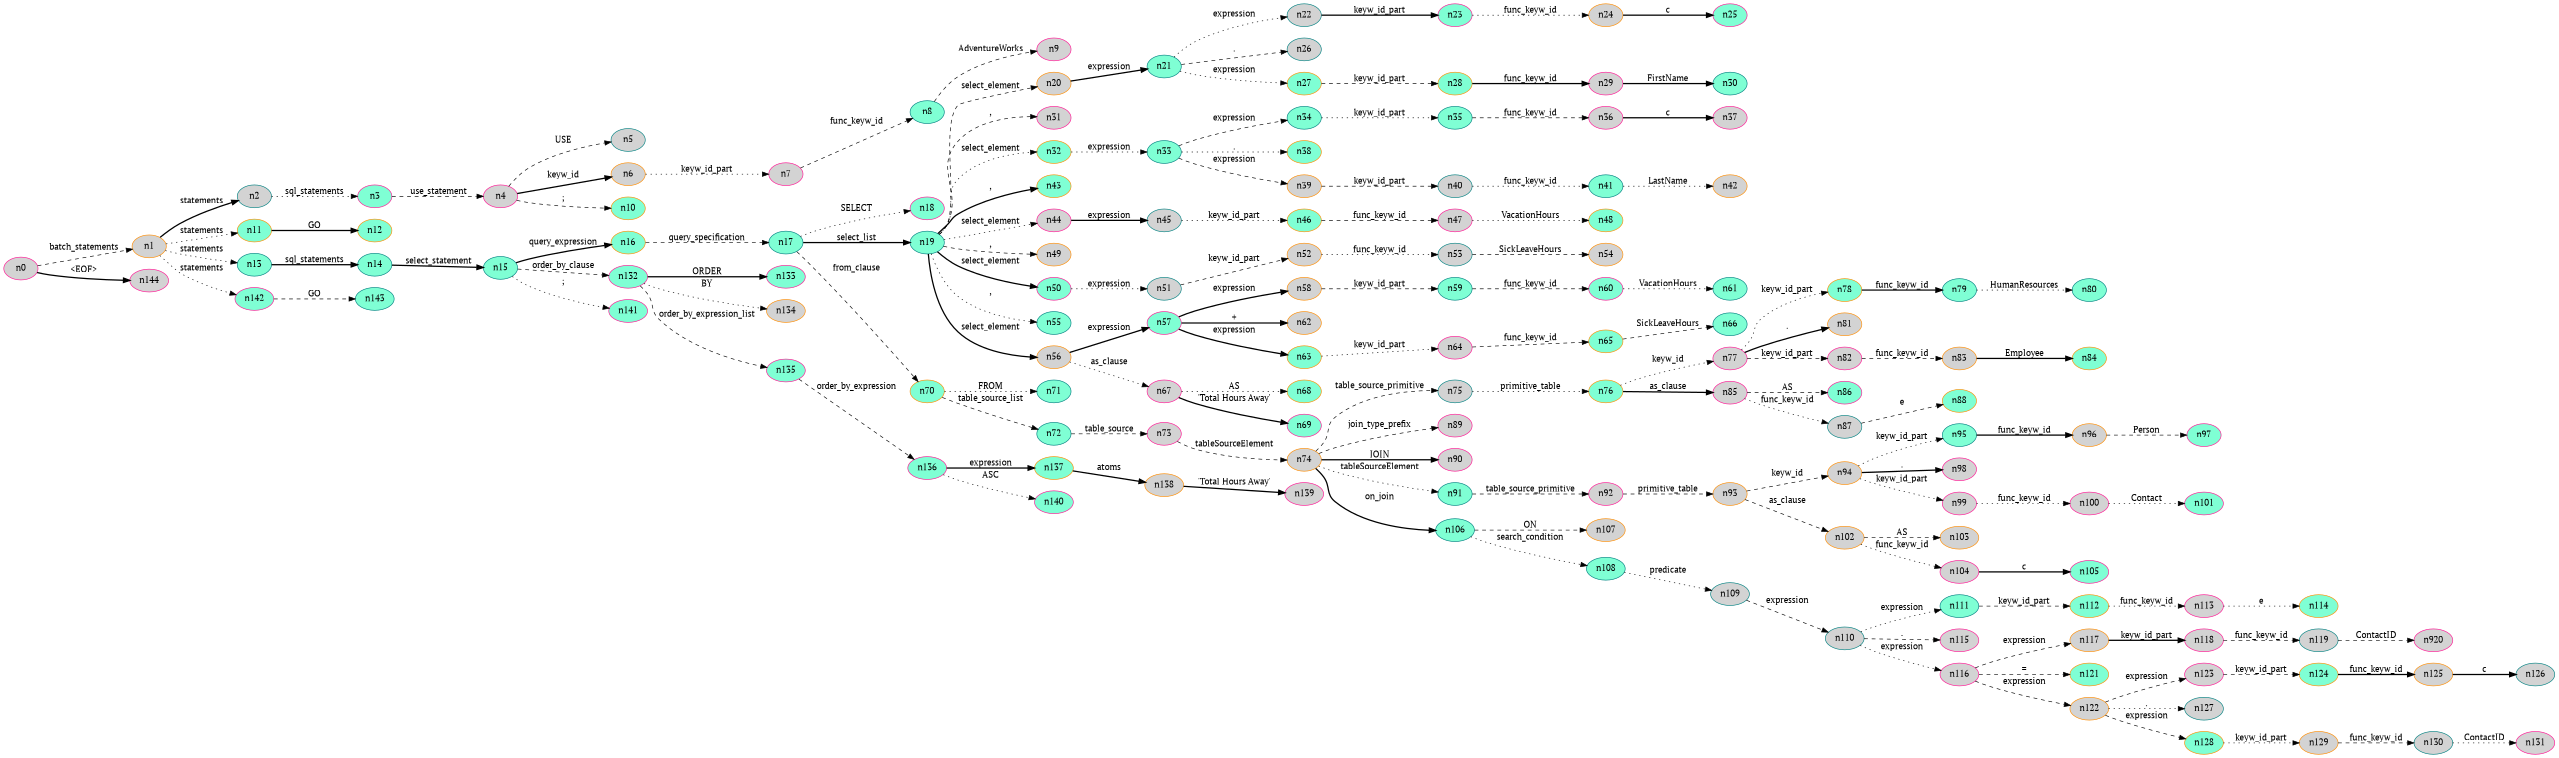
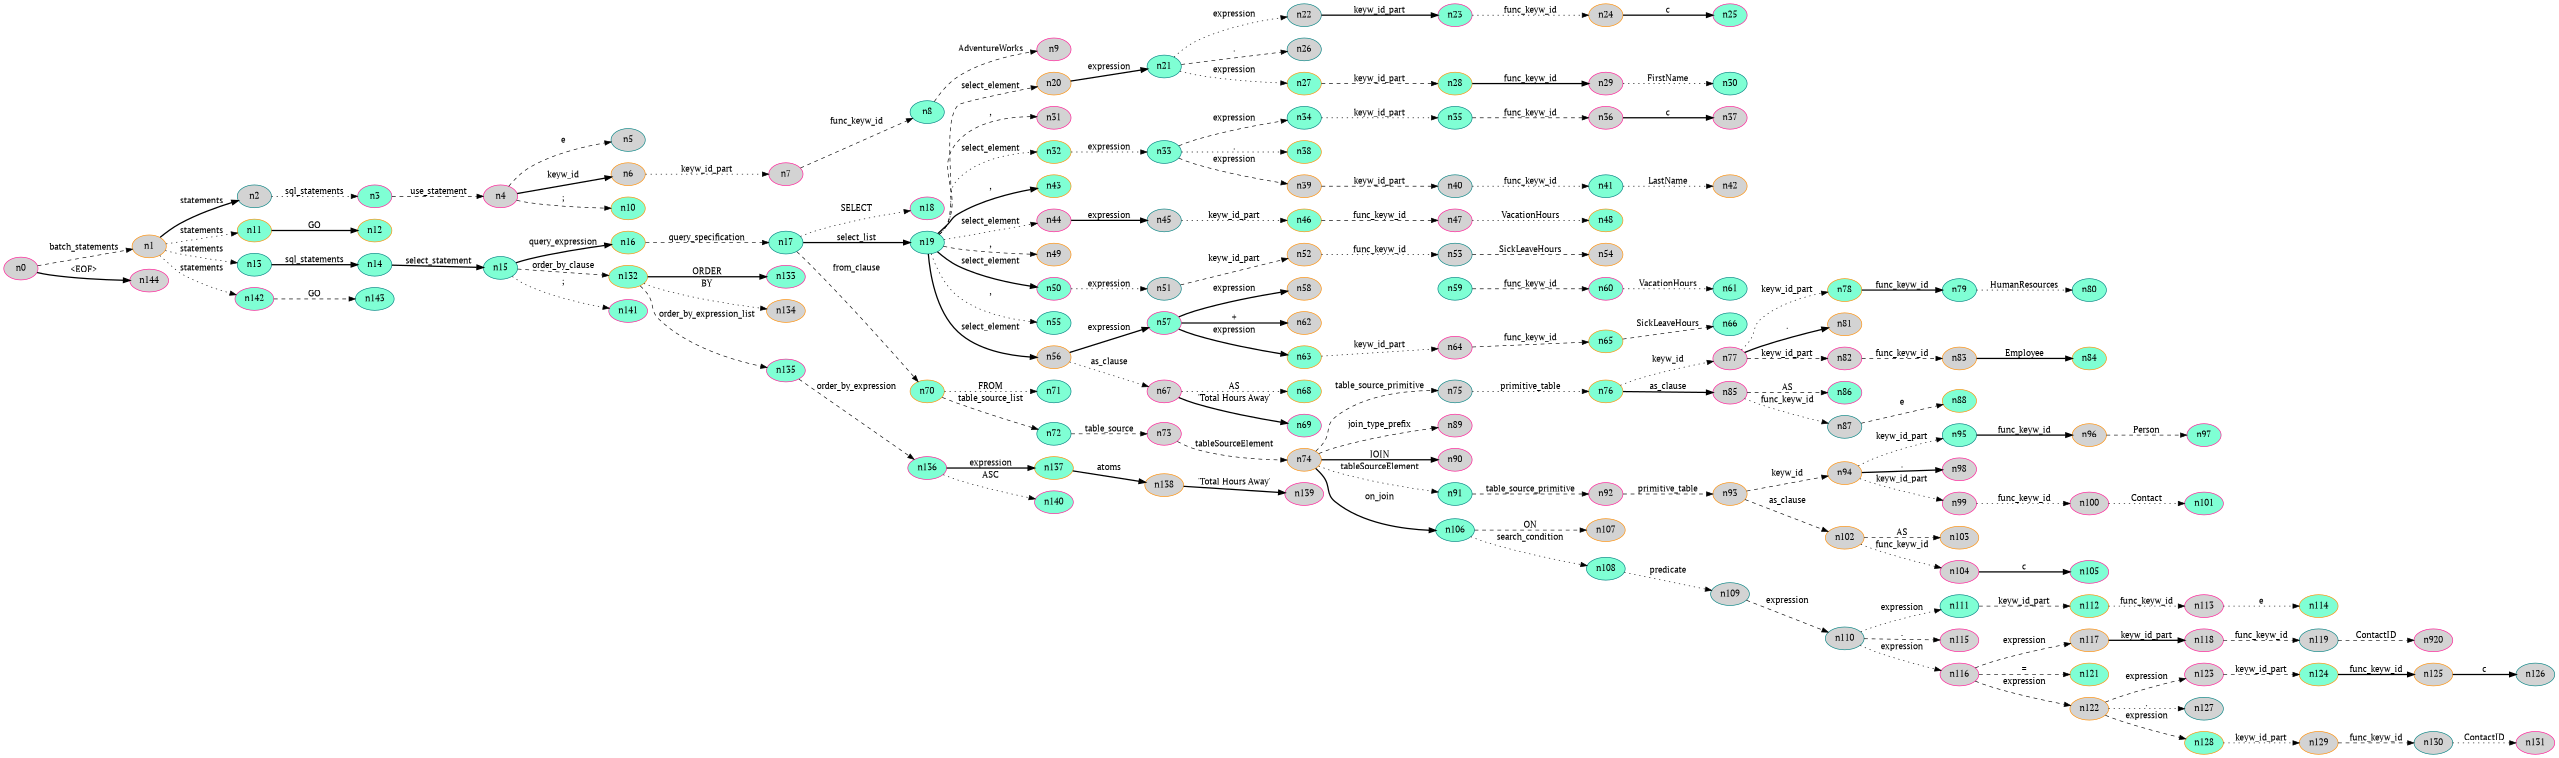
  digraph {
    fontname="PT Serif"
    rankdir=LR
    node [color=darkorange fillcolor=lightgrey fontname="PT Serif" style=filled]
    edge [fontname="PT Serif" style=dashed]
    n0 [color=deeppink]
    n1
    n144 [color=deeppink]
    n2 [color=teal]
    n11 [fillcolor=aquamarine]
    n13 [color=teal fillcolor=aquamarine]
    n142 [color=deeppink fillcolor=aquamarine]
    n3 [color=deeppink fillcolor=aquamarine]
    n12 [fillcolor=aquamarine]
    n14 [color=teal fillcolor=aquamarine]
    n143 [color=teal fillcolor=aquamarine]
    n4 [color=deeppink]
    n5 [color=teal]
    n6
    n10 [fillcolor=aquamarine]
    n7 [color=deeppink]
    n8 [color=teal fillcolor=aquamarine]
    n9 [color=deeppink]
    n15 [color=teal fillcolor=aquamarine]
    n16 [fillcolor=aquamarine]
-   n132 [color=deeppink fillcolor=aquamarine]
+   n132 [fillcolor=aquamarine]
    n141 [color=deeppink fillcolor=aquamarine]
    n17 [color=teal fillcolor=aquamarine]
    n133 [color=deeppink fillcolor=aquamarine]
    n134
    n135 [color=deeppink fillcolor=aquamarine]
    n18 [color=deeppink fillcolor=aquamarine]
    n19 [color=teal fillcolor=aquamarine]
    n70 [fillcolor=aquamarine]
    n20
    n31 [color=deeppink]
    n32 [fillcolor=aquamarine]
    n43 [fillcolor=aquamarine]
    n44 [color=deeppink]
    n49
    n50 [color=deeppink fillcolor=aquamarine]
    n55 [color=teal fillcolor=aquamarine]
    n56
    n71 [color=teal fillcolor=aquamarine]
    n72 [color=teal fillcolor=aquamarine]
    n21 [color=teal fillcolor=aquamarine]
    n33 [color=teal fillcolor=aquamarine]
    n45 [color=teal]
    n51 [color=teal]
    n57 [color=deeppink fillcolor=aquamarine]
    n67 [color=deeppink]
    n22 [color=teal]
    n26 [color=teal]
    n27 [fillcolor=aquamarine]
    n23 [color=deeppink fillcolor=aquamarine]
    n28 [fillcolor=aquamarine]
    n24
    n25 [color=deeppink fillcolor=aquamarine]
    n29 [color=deeppink]
    n30 [color=teal fillcolor=aquamarine]
    n34 [color=teal fillcolor=aquamarine]
    n38 [fillcolor=aquamarine]
    n39
    n35 [color=teal fillcolor=aquamarine]
    n40 [color=teal]
    n36 [color=deeppink]
    n37 [color=deeppink]
    n41 [color=teal fillcolor=aquamarine]
    n42
    n46 [fillcolor=aquamarine]
    n47 [color=deeppink]
    n48 [fillcolor=aquamarine]
    n52
    n53 [color=teal]
    n54
    n58
    n62
    n63 [fillcolor=aquamarine]
    n68 [fillcolor=aquamarine]
    n69 [color=deeppink fillcolor=aquamarine]
    n59 [color=teal fillcolor=aquamarine]
    n64 [color=deeppink]
    n60 [color=deeppink fillcolor=aquamarine]
    n61 [color=teal fillcolor=aquamarine]
    n65 [fillcolor=aquamarine]
    n66 [color=teal fillcolor=aquamarine]
    n73 [color=deeppink]
    n74
    n75 [color=teal]
    n89 [color=deeppink]
    n90 [color=deeppink]
    n91 [color=teal fillcolor=aquamarine]
    n106 [color=teal fillcolor=aquamarine]
    n76 [fillcolor=aquamarine]
    n92 [color=deeppink]
    n107
    n108 [color=teal fillcolor=aquamarine]
    n77 [color=deeppink]
    n85 [color=deeppink]
    n78 [fillcolor=aquamarine]
    n81
    n82 [color=deeppink]
    n86 [color=deeppink fillcolor=aquamarine]
    n87 [color=teal]
    n79 [color=teal fillcolor=aquamarine]
    n83
    n80 [color=teal fillcolor=aquamarine]
    n84 [fillcolor=aquamarine]
    n88 [fillcolor=aquamarine]
    n93
    n94
    n102
    n95 [color=teal fillcolor=aquamarine]
    n98 [color=deeppink]
    n99 [color=deeppink]
    n103
    n104 [color=deeppink]
    n96
    n100 [color=deeppink]
    n97 [color=deeppink fillcolor=aquamarine]
    n101 [color=deeppink fillcolor=aquamarine]
    n105 [color=deeppink fillcolor=aquamarine]
    n109 [color=teal]
    n110 [color=teal]
    n111 [color=teal fillcolor=aquamarine]
    n115 [color=deeppink]
    n116 [color=deeppink]
    n112 [fillcolor=aquamarine]
    n117
    n121 [fillcolor=aquamarine]
    n122
    n113 [color=deeppink]
    n114 [fillcolor=aquamarine]
    n118 [color=deeppink]
    n123 [color=deeppink]
    n127 [color=teal]
    n128 [fillcolor=aquamarine]
    n119 [color=teal]
    n120 [color=deeppink label=n920]
    n124 [fillcolor=aquamarine]
    n129
    n125
    n126 [color=teal]
    n130 [color=teal]
    n131 [color=deeppink]
    n136 [color=deeppink fillcolor=aquamarine]
    n137 [fillcolor=aquamarine]
    n140 [color=deeppink fillcolor=aquamarine]
    n138
    n139 [color=deeppink]
    n0 -> n1 [label=batch_statements]
    n0 -> n144 [label="<EOF>" style=bold]
    n1 -> n2 [label=statements style=bold]
    n1 -> n11 [label=statements style=dotted]
    n1 -> n13 [label=statements style=dotted]
    n1 -> n142 [label=statements style=dotted]
    n2 -> n3 [label=sql_statements style=dotted]
    n11 -> n12 [label=GO style=bold]
    n13 -> n14 [label=sql_statements style=bold]
    n142 -> n143 [label=GO]
    n3 -> n4 [label=use_statement]
    n14 -> n15 [label=select_statement style=bold]
-   n4 -> n5 [label=USE]
+   n4 -> n5 [label=e]
    n4 -> n6 [label=keyw_id style=bold]
    n4 -> n10 [label=";"]
    n6 -> n7 [label=keyw_id_part style=dotted]
    n7 -> n8 [label=func_keyw_id]
    n8 -> n9 [label=AdventureWorks]
    n15 -> n16 [label=query_expression style=bold]
    n15 -> n132 [label=order_by_clause]
    n15 -> n141 [label=";" style=dotted]
    n16 -> n17 [label=query_specification]
    n132 -> n133 [label=ORDER style=bold]
    n132 -> n134 [label=BY style=dotted]
    n132 -> n135 [label=order_by_expression_list]
    n17 -> n18 [label=SELECT style=dotted]
    n17 -> n19 [label=select_list style=bold]
    n17 -> n70 [label=from_clause]
    n135 -> n136 [label=order_by_expression]
    n19 -> n20 [label=select_element]
    n19 -> n31 [label=","]
    n19 -> n32 [label=select_element style=dotted]
    n19 -> n43 [label="," style=bold]
    n19 -> n44 [label=select_element style=dotted]
    n19 -> n49 [label=","]
    n19 -> n50 [label=select_element style=bold]
    n19 -> n55 [label="," style=dotted]
    n19 -> n56 [label=select_element style=bold]
    n70 -> n71 [label=FROM style=dotted]
    n70 -> n72 [label=table_source_list]
    n20 -> n21 [label=expression style=bold]
    n32 -> n33 [label=expression style=dotted]
    n44 -> n45 [label=expression style=bold]
    n50 -> n51 [label=expression style=dotted]
    n56 -> n57 [label=expression style=bold]
    n56 -> n67 [label=as_clause style=dotted]
    n72 -> n73 [label=table_source]
    n21 -> n22 [label=expression style=dotted]
    n21 -> n26 [label="."]
    n21 -> n27 [label=expression style=dotted]
    n33 -> n34 [label=expression]
    n33 -> n38 [label="." style=dotted]
    n33 -> n39 [label=expression]
    n45 -> n46 [label=keyw_id_part style=dotted]
    n51 -> n52 [label=keyw_id_part]
    n57 -> n58 [label=expression style=bold]
    n57 -> n62 [label="+" style=bold]
    n57 -> n63 [label=expression style=bold]
    n67 -> n68 [label=AS style=dotted]
    n67 -> n69 [label="'Total Hours Away'" style=bold]
    n22 -> n23 [label=keyw_id_part style=bold]
    n27 -> n28 [label=keyw_id_part]
    n23 -> n24 [label=func_keyw_id style=dotted]
    n28 -> n29 [label=func_keyw_id style=bold]
    n24 -> n25 [label=c style=bold]
-   n29 -> n30 [label=FirstName style=bold]
+   n29 -> n30 [label=FirstName style=dotted]
    n34 -> n35 [label=keyw_id_part style=dotted]
    n39 -> n40 [label=keyw_id_part]
    n35 -> n36 [label=func_keyw_id]
    n40 -> n41 [label=func_keyw_id style=dotted]
    n36 -> n37 [label=c style=bold]
    n41 -> n42 [label=LastName style=dotted]
    n46 -> n47 [label=func_keyw_id]
    n47 -> n48 [label=VacationHours style=dotted]
    n52 -> n53 [label=func_keyw_id style=dotted]
    n53 -> n54 [label=SickLeaveHours]
-   n58 -> n59 [label=keyw_id_part]
    n63 -> n64 [label=keyw_id_part style=dotted]
    n59 -> n60 [label=func_keyw_id]
    n64 -> n65 [label=func_keyw_id]
    n60 -> n61 [label=VacationHours style=dotted]
    n65 -> n66 [label=SickLeaveHours]
    n73 -> n74 [label=tableSourceElement]
    n74 -> n75 [label=table_source_primitive]
    n74 -> n89 [label=join_type_prefix]
    n74 -> n90 [label=JOIN style=bold]
    n74 -> n91 [label=tableSourceElement style=dotted]
    n74 -> n106 [label=on_join style=bold]
    n75 -> n76 [label=primitive_table style=dotted]
    n91 -> n92 [label=table_source_primitive]
    n106 -> n107 [label=ON]
    n106 -> n108 [label=search_condition style=dotted]
    n76 -> n77 [label=keyw_id style=dotted]
    n76 -> n85 [label=as_clause style=bold]
    n92 -> n93 [label=primitive_table]
    n108 -> n109 [label=predicate style=dotted]
    n77 -> n78 [label=keyw_id_part style=dotted]
    n77 -> n81 [label="." style=bold]
    n77 -> n82 [label=keyw_id_part]
    n85 -> n86 [label=AS]
    n85 -> n87 [label=func_keyw_id style=dotted]
    n78 -> n79 [label=func_keyw_id style=bold]
    n82 -> n83 [label=func_keyw_id]
    n87 -> n88 [label=e]
    n79 -> n80 [label=HumanResources style=dotted]
    n83 -> n84 [label=Employee style=bold]
    n93 -> n94 [label=keyw_id]
    n93 -> n102 [label=as_clause]
    n94 -> n95 [label=keyw_id_part style=dotted]
    n94 -> n98 [label="." style=bold]
    n94 -> n99 [label=keyw_id_part style=dotted]
    n102 -> n103 [label=AS]
    n102 -> n104 [label=func_keyw_id style=dotted]
    n95 -> n96 [label=func_keyw_id style=bold]
    n99 -> n100 [label=func_keyw_id style=dotted]
    n104 -> n105 [label=c style=bold]
    n96 -> n97 [label=Person]
    n100 -> n101 [label=Contact style=dotted]
    n109 -> n110 [label=expression]
    n110 -> n111 [label=expression style=dotted]
    n110 -> n115 [label="."]
    n110 -> n116 [label=expression style=dotted]
    n111 -> n112 [label=keyw_id_part]
    n116 -> n117 [label=expression]
    n116 -> n121 [label="="]
    n116 -> n122 [label=expression]
    n112 -> n113 [label=func_keyw_id style=dotted]
    n117 -> n118 [label=keyw_id_part style=bold]
    n122 -> n123 [label=expression]
    n122 -> n127 [label="." style=dotted]
    n122 -> n128 [label=expression]
    n113 -> n114 [label=e style=dotted]
    n118 -> n119 [label=func_keyw_id]
    n123 -> n124 [label=keyw_id_part]
    n128 -> n129 [label=keyw_id_part style=dotted]
    n119 -> n120 [label=ContactID]
    n124 -> n125 [label=func_keyw_id style=bold]
    n129 -> n130 [label=func_keyw_id]
    n125 -> n126 [label=c style=bold]
    n130 -> n131 [label=ContactID style=dotted]
    n136 -> n137 [label=expression style=bold]
    n136 -> n140 [label=ASC style=dotted]
    n137 -> n138 [label=atoms style=bold]
    n138 -> n139 [label="'Total Hours Away'" style=bold]
  }
